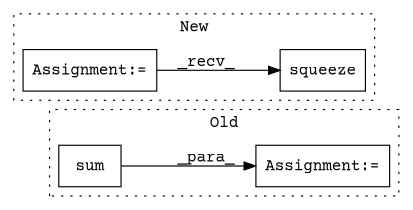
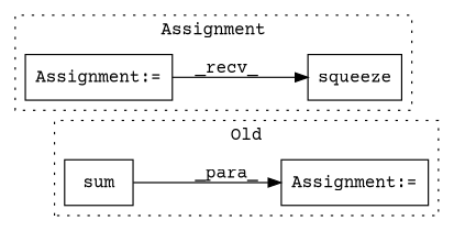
  digraph {
    rankdir=LR
    fontname="Courier Prime"
    node [a=32 l=1 shape=box fontname="Courier Prime"]
    edge [fontname="Courier Prime"]
    n1 [l=5 label=sum s=4505]
    n2 [a=7 label="Assignment:=" s=4451]
    n3 [l=9 label=squeeze s=4001]
    n4 [a=7 label="Assignment:=" s=3934]
    subgraph cluster_1 {
      label=Old
      style=dotted
      n1
      n2
    }
    subgraph cluster_2 {
-     label=New
+     label=Assignment
      style=dotted
      n3
      n4
    }
    n1 -> n2 [label=_para_]
    n4 -> n3 [label=_recv_]
  }
